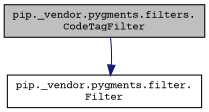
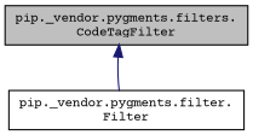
  digraph {
    fontname="Courier Prime"
    node [color=black fontname="Courier Prime" fontsize=10 shape=record style=filled]
    n1 [fillcolor=grey75 fontcolor=black height=0.2 label="pip._vendor.pygments.filters.\lCodeTagFilter" width=0.4]
    n2 [fillcolor=white height=0.2 label="pip._vendor.pygments.filter.\lFilter" width=0.4]
-   n2 -> n1 [color=midnightblue dir=back fontname="Courier Prime" fontsize=10 labelfontname=Helvetica labelfontsize=10 style=solid]
+   n1 -> n2 [color=midnightblue dir=back fontname="Courier Prime" fontsize=10 labelfontname=Helvetica labelfontsize=10 style=solid]
  }
